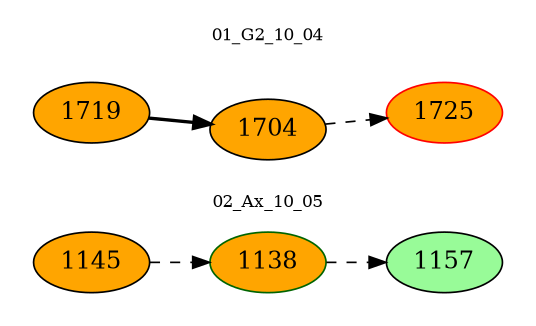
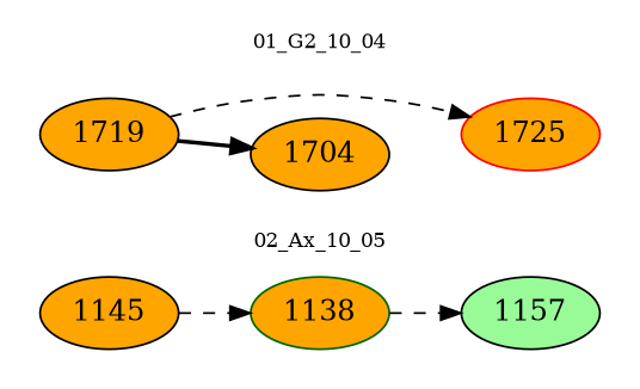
  digraph {
    rankdir=LR
    node [color=black fillcolor=orange style=filled]
    edge [color=black style=dashed]
    n1 [label=1145]
    n2 [color=darkgreen label=1138]
    n3 [fillcolor=palegreen label=1157]
    n4 [label=1719]
    n5 [label=1704]
    n6 [color=red label=1725]
    subgraph cluster_1 {
      color=white
      fontsize=10
      label="02_Ax_10_05"
      n1
      n2
      n3
    }
    subgraph cluster_2 {
      color=white
      fontsize=10
      label="01_G2_10_04"
      n4
      n5
      n6
    }
    n1 -> n2
    n2 -> n3
    n4 -> n5 [style=bold]
-   n5 -> n6
+   n4 -> n6
  }
